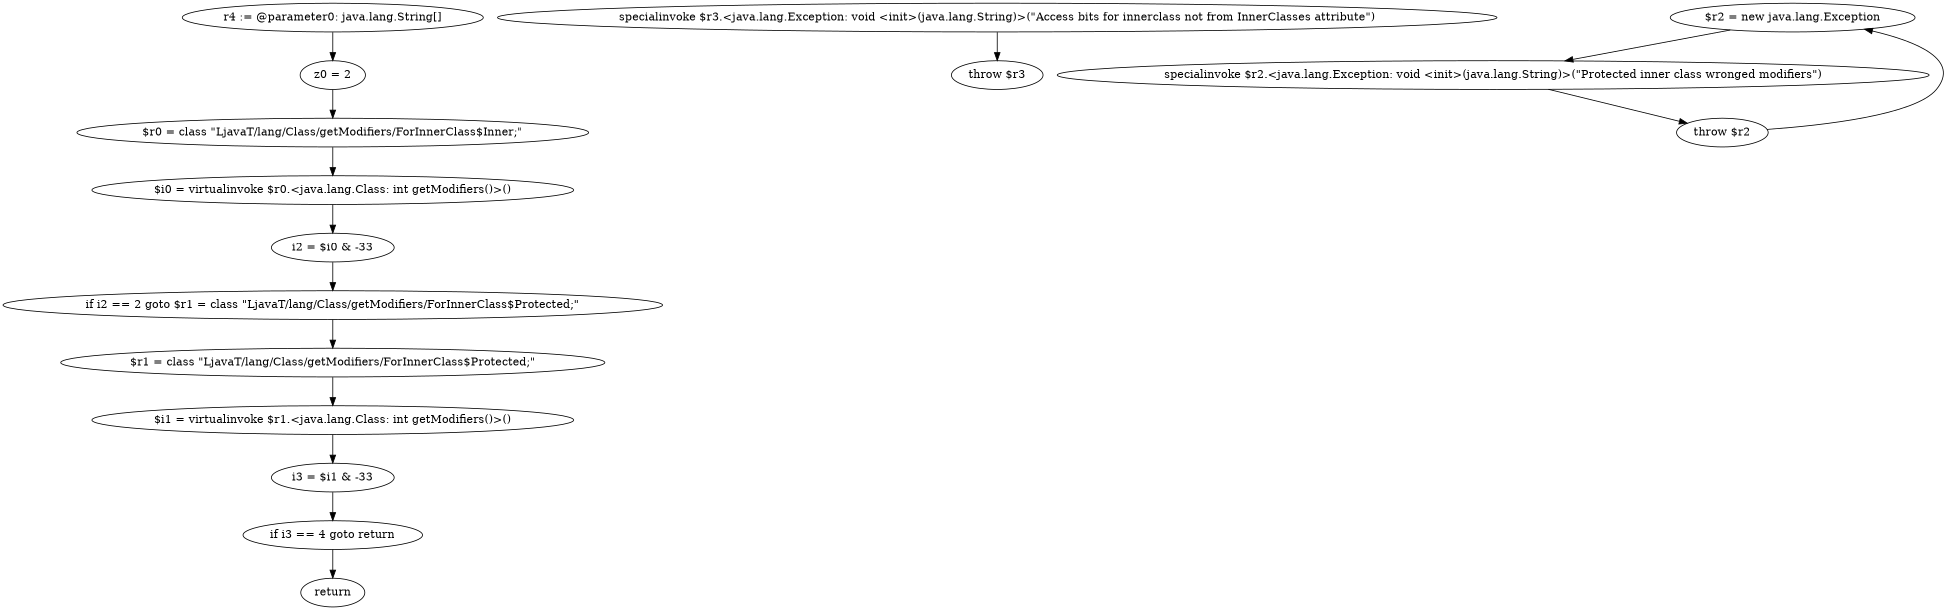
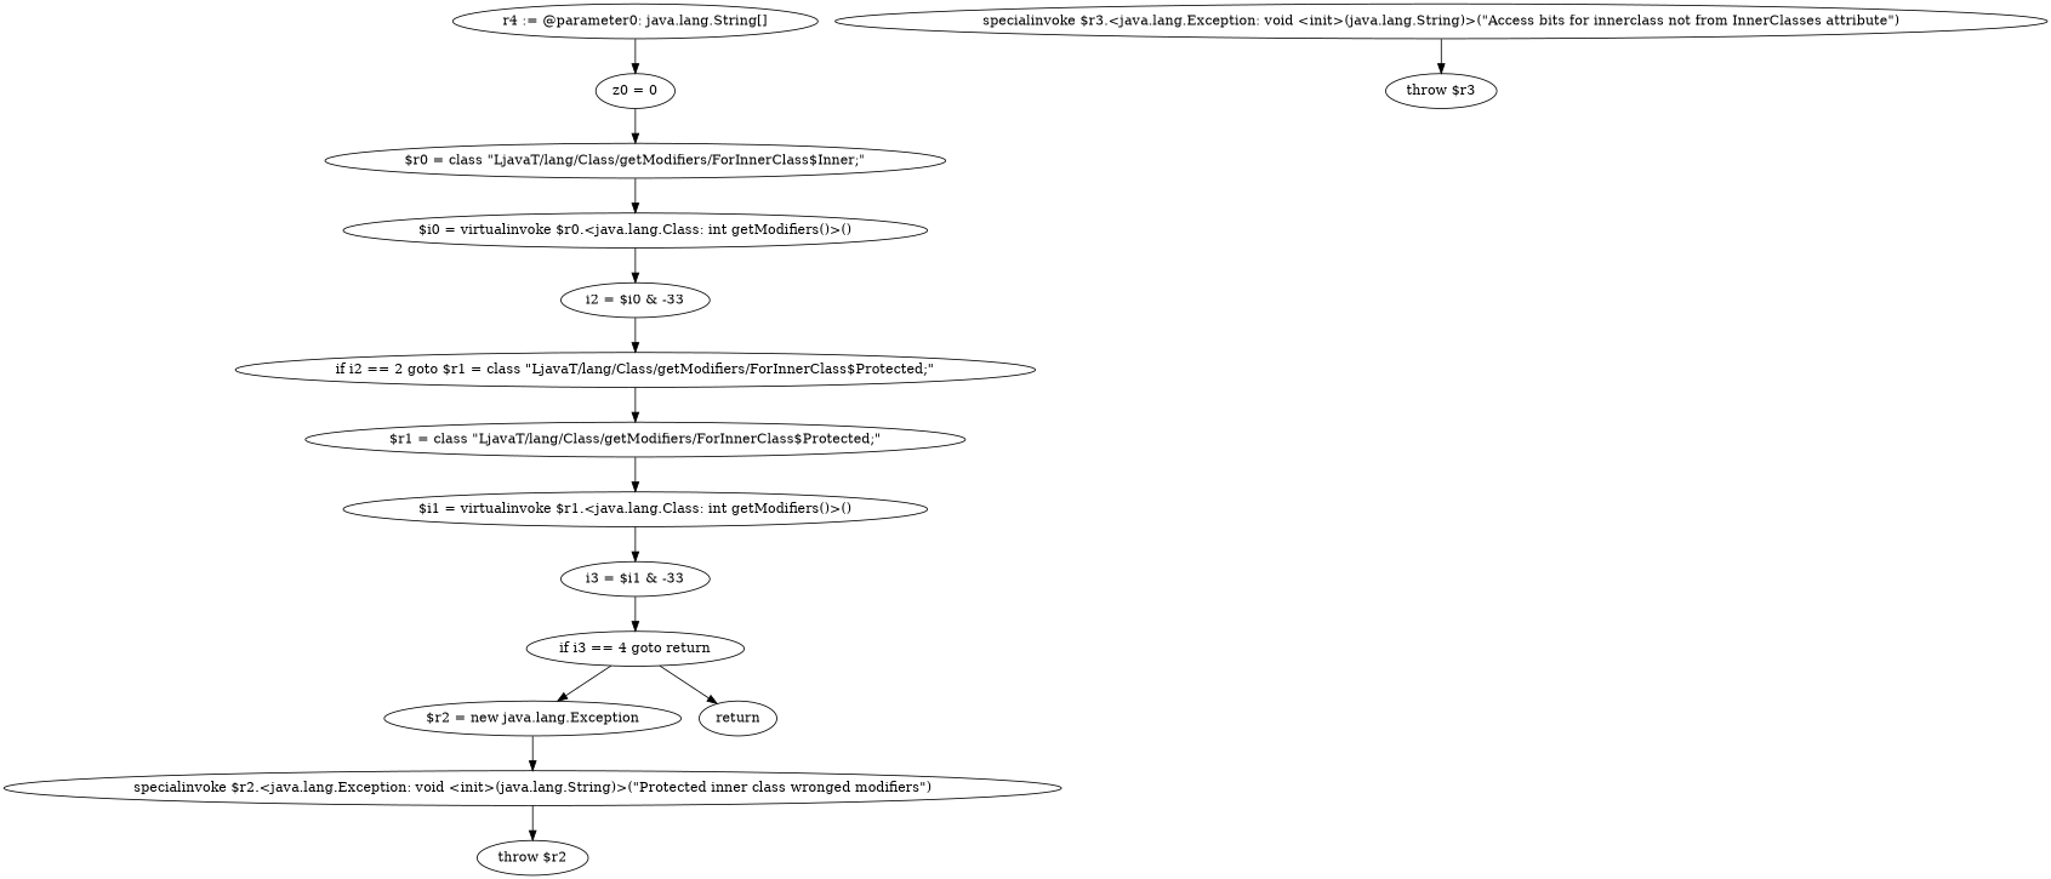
  digraph {
    "r4 := @parameter0: java.lang.String[]"
-   "z0 = 0" [label="z0 = 2"]
+   "z0 = 0"
    "$r0 = class \"LjavaT/lang/Class/getModifiers/ForInnerClass$Inner;\""
    "$i0 = virtualinvoke $r0.<java.lang.Class: int getModifiers()>()"
    "i2 = $i0 & -33"
    "if i2 == 2 goto $r1 = class \"LjavaT/lang/Class/getModifiers/ForInnerClass$Protected;\""
    "$r1 = class \"LjavaT/lang/Class/getModifiers/ForInnerClass$Protected;\""
    "$i1 = virtualinvoke $r1.<java.lang.Class: int getModifiers()>()"
    "specialinvoke $r3.<java.lang.Exception: void <init>(java.lang.String)>(\"Access bits for innerclass not from InnerClasses attribute\")"
    "throw $r3"
    "i3 = $i1 & -33"
    "if i3 == 4 goto return"
    "$r2 = new java.lang.Exception"
    return
    "specialinvoke $r2.<java.lang.Exception: void <init>(java.lang.String)>(\"Protected inner class wronged modifiers\")"
    "throw $r2"
    "r4 := @parameter0: java.lang.String[]" -> "z0 = 0"
    "z0 = 0" -> "$r0 = class \"LjavaT/lang/Class/getModifiers/ForInnerClass$Inner;\""
    "$r0 = class \"LjavaT/lang/Class/getModifiers/ForInnerClass$Inner;\"" -> "$i0 = virtualinvoke $r0.<java.lang.Class: int getModifiers()>()"
    "$i0 = virtualinvoke $r0.<java.lang.Class: int getModifiers()>()" -> "i2 = $i0 & -33"
    "i2 = $i0 & -33" -> "if i2 == 2 goto $r1 = class \"LjavaT/lang/Class/getModifiers/ForInnerClass$Protected;\""
    "if i2 == 2 goto $r1 = class \"LjavaT/lang/Class/getModifiers/ForInnerClass$Protected;\"" -> "$r1 = class \"LjavaT/lang/Class/getModifiers/ForInnerClass$Protected;\""
    "$r1 = class \"LjavaT/lang/Class/getModifiers/ForInnerClass$Protected;\"" -> "$i1 = virtualinvoke $r1.<java.lang.Class: int getModifiers()>()"
    "$i1 = virtualinvoke $r1.<java.lang.Class: int getModifiers()>()" -> "i3 = $i1 & -33"
    "specialinvoke $r3.<java.lang.Exception: void <init>(java.lang.String)>(\"Access bits for innerclass not from InnerClasses attribute\")" -> "throw $r3"
    "i3 = $i1 & -33" -> "if i3 == 4 goto return"
-   "throw $r2" -> "$r2 = new java.lang.Exception"
+   "if i3 == 4 goto return" -> "$r2 = new java.lang.Exception"
    "if i3 == 4 goto return" -> return
    "$r2 = new java.lang.Exception" -> "specialinvoke $r2.<java.lang.Exception: void <init>(java.lang.String)>(\"Protected inner class wronged modifiers\")"
    "specialinvoke $r2.<java.lang.Exception: void <init>(java.lang.String)>(\"Protected inner class wronged modifiers\")" -> "throw $r2"
  }
